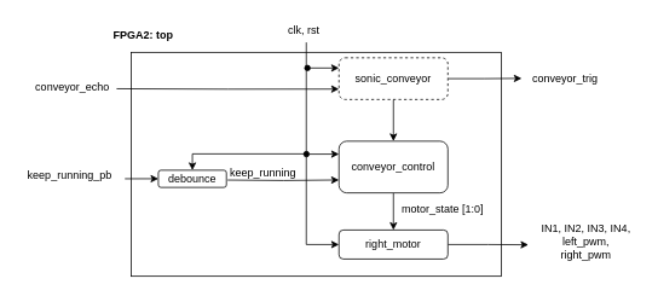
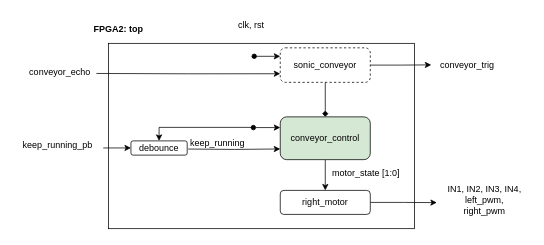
  <mxCell id="0" />
  <mxCell id="1" parent="0" />
  <mxCell id="2" value="" style="rounded=0;whiteSpace=wrap;html=1;" vertex="1" parent="1"><mxGeometry x="144" y="57" width="408" height="247" as="geometry" /></mxCell>
- <mxCell id="3" style="edgeStyle=orthogonalEdgeStyle;rounded=0;orthogonalLoop=1;jettySize=auto;html=1;exitX=0.5;exitY=1;exitDx=0;exitDy=0;entryX=0.5;entryY=0;entryDx=0;entryDy=0;" edge="1" parent="1" source="7" target="13"><mxGeometry relative="1" as="geometry" /></mxCell>
+ <mxCell id="3" style="edgeStyle=orthogonalEdgeStyle;rounded=0;orthogonalLoop=1;jettySize=auto;html=1;exitX=0.5;exitY=1;exitDx=0;exitDy=0;entryX=0.5;entryY=0;entryDx=0;entryDy=0;endArrow=diamond;" edge="1" parent="1" source="7" target="13"><mxGeometry relative="1" as="geometry" /></mxCell>
  <mxCell id="4" style="edgeStyle=orthogonalEdgeStyle;rounded=0;orthogonalLoop=1;jettySize=auto;html=1;exitX=1;exitY=0.5;exitDx=0;exitDy=0;" edge="1" parent="1" source="7"><mxGeometry relative="1" as="geometry"><mxPoint x="574.286" y="85.714" as="targetPoint" /></mxGeometry></mxCell>
  <mxCell id="5" style="edgeStyle=orthogonalEdgeStyle;rounded=0;orthogonalLoop=1;jettySize=auto;html=1;exitX=0;exitY=0.75;exitDx=0;exitDy=0;entryX=0;entryY=0.75;entryDx=0;entryDy=0;" edge="1" parent="1" target="7"><mxGeometry relative="1" as="geometry"><mxPoint x="128" y="97.143" as="sourcePoint" /></mxGeometry></mxCell>
  <mxCell id="6" style="edgeStyle=orthogonalEdgeStyle;rounded=0;orthogonalLoop=1;jettySize=auto;html=1;exitX=0;exitY=0.25;exitDx=0;exitDy=0;entryX=0;entryY=0.25;entryDx=0;entryDy=0;startArrow=oval;startFill=1;" edge="1" parent="1" target="7"><mxGeometry relative="1" as="geometry"><mxPoint x="338.286" y="74.286" as="sourcePoint" /></mxGeometry></mxCell>
  <mxCell id="7" value="sonic_conveyor" style="rounded=1;whiteSpace=wrap;html=1;dashed=1;" vertex="1" parent="1"><mxGeometry x="373" y="63" width="120" height="46" as="geometry" /></mxCell>
  <mxCell id="8" value="conveyor_trig" style="text;html=1;align=center;verticalAlign=middle;resizable=0;points=[];autosize=1;strokeColor=none;fillColor=none;" vertex="1" parent="1"><mxGeometry x="577" y="73" width="90" height="26" as="geometry" /></mxCell>
  <mxCell id="9" value="conveyor_echo" style="text;html=1;align=center;verticalAlign=middle;resizable=0;points=[];autosize=1;strokeColor=none;fillColor=none;" vertex="1" parent="1"><mxGeometry x="29" y="83" width="99" height="26" as="geometry" /></mxCell>
  <mxCell id="10" style="edgeStyle=orthogonalEdgeStyle;rounded=0;orthogonalLoop=1;jettySize=auto;html=1;exitX=0.5;exitY=1;exitDx=0;exitDy=0;entryX=0.5;entryY=0;entryDx=0;entryDy=0;" edge="1" parent="1" source="13" target="16"><mxGeometry relative="1" as="geometry" /></mxCell>
  <mxCell id="11" style="edgeStyle=orthogonalEdgeStyle;rounded=0;orthogonalLoop=1;jettySize=auto;html=1;exitX=0;exitY=0.25;exitDx=0;exitDy=0;entryX=0;entryY=0.25;entryDx=0;entryDy=0;startArrow=oval;startFill=1;" edge="1" parent="1" target="13"><mxGeometry relative="1" as="geometry"><mxPoint x="337.143" y="169.286" as="sourcePoint" /></mxGeometry></mxCell>
  <mxCell id="12" style="edgeStyle=orthogonalEdgeStyle;rounded=0;orthogonalLoop=1;jettySize=auto;html=1;exitX=0;exitY=0.75;exitDx=0;exitDy=0;entryX=0;entryY=0.75;entryDx=0;entryDy=0;" edge="1" parent="1" target="13"><mxGeometry relative="1" as="geometry"><mxPoint x="250.286" y="197.857" as="sourcePoint" /></mxGeometry></mxCell>
- <mxCell id="13" value="conveyor_control" style="rounded=1;whiteSpace=wrap;html=1;" vertex="1" parent="1"><mxGeometry x="373" y="155" width="120" height="57" as="geometry" /></mxCell>
- <mxCell id="14" style="edgeStyle=orthogonalEdgeStyle;rounded=0;orthogonalLoop=1;jettySize=auto;html=1;entryX=0;entryY=0.5;entryDx=0;entryDy=0;" edge="1" parent="1" source="23" target="16"><mxGeometry relative="1" as="geometry"><Array as="points"><mxPoint x="337" y="269" /></Array></mxGeometry></mxCell>
+ <mxCell id="13" value="conveyor_control" style="rounded=1;whiteSpace=wrap;html=1;fillColor=#d5e8d4;" vertex="1" parent="1"><mxGeometry x="373" y="155" width="120" height="57" as="geometry" /></mxCell>
  <mxCell id="15" style="edgeStyle=orthogonalEdgeStyle;rounded=0;orthogonalLoop=1;jettySize=auto;html=1;exitX=1;exitY=0.5;exitDx=0;exitDy=0;" edge="1" parent="1" source="16"><mxGeometry relative="1" as="geometry"><mxPoint x="581.714" y="269.286" as="targetPoint" /></mxGeometry></mxCell>
  <mxCell id="16" value="right_motor" style="rounded=1;whiteSpace=wrap;html=1;" vertex="1" parent="1"><mxGeometry x="373" y="253" width="120" height="32" as="geometry" /></mxCell>
  <mxCell id="17" value="motor_state [1:0]" style="text;html=1;align=center;verticalAlign=middle;resizable=0;points=[];autosize=1;strokeColor=none;fillColor=none;" vertex="1" parent="1"><mxGeometry x="433" y="216.5" width="108" height="26" as="geometry" /></mxCell>
  <mxCell id="18" value="IN1, IN2, IN3, IN4,&lt;br&gt;left_pwm,&lt;br&gt;right_pwm" style="text;html=1;align=center;verticalAlign=middle;resizable=0;points=[];autosize=1;strokeColor=none;fillColor=none;" vertex="1" parent="1"><mxGeometry x="587" y="238" width="116" height="55" as="geometry" /></mxCell>
  <mxCell id="19" value="keep_running_pb" style="text;html=1;align=center;verticalAlign=middle;resizable=0;points=[];autosize=1;strokeColor=none;fillColor=none;" vertex="1" parent="1"><mxGeometry x="20" y="180" width="111" height="26" as="geometry" /></mxCell>
  <mxCell id="20" style="edgeStyle=orthogonalEdgeStyle;rounded=0;orthogonalLoop=1;jettySize=auto;html=1;exitX=0;exitY=0.5;exitDx=0;exitDy=0;entryX=0;entryY=0.5;entryDx=0;entryDy=0;" edge="1" parent="1" target="22"><mxGeometry relative="1" as="geometry"><mxPoint x="137.143" y="196.429" as="sourcePoint" /></mxGeometry></mxCell>
  <mxCell id="21" style="edgeStyle=orthogonalEdgeStyle;rounded=0;orthogonalLoop=1;jettySize=auto;html=1;entryX=0.5;entryY=0;entryDx=0;entryDy=0;" edge="1" parent="1" target="22"><mxGeometry relative="1" as="geometry"><mxPoint x="337" y="169" as="sourcePoint" /><Array as="points"><mxPoint x="212" y="169" /></Array></mxGeometry></mxCell>
  <mxCell id="22" value="debounce" style="rounded=1;whiteSpace=wrap;html=1;" vertex="1" parent="1"><mxGeometry x="174" y="187" width="75" height="19" as="geometry" /></mxCell>
  <mxCell id="23" value="clk, rst" style="text;html=1;align=center;verticalAlign=middle;resizable=0;points=[];autosize=1;strokeColor=none;fillColor=none;" vertex="1" parent="1"><mxGeometry x="307" y="20" width="53" height="26" as="geometry" /></mxCell>
  <mxCell id="24" value="keep_running" style="text;html=1;align=center;verticalAlign=middle;resizable=0;points=[];autosize=1;strokeColor=none;fillColor=none;" vertex="1" parent="1"><mxGeometry x="243" y="177" width="91" height="26" as="geometry" /></mxCell>
  <mxCell id="25" value="FPGA2: top" style="text;html=1;align=center;verticalAlign=middle;resizable=0;points=[];autosize=1;strokeColor=none;fillColor=none;fontStyle=1" vertex="1" parent="1"><mxGeometry x="115" y="26" width="84" height="26" as="geometry" /></mxCell>
